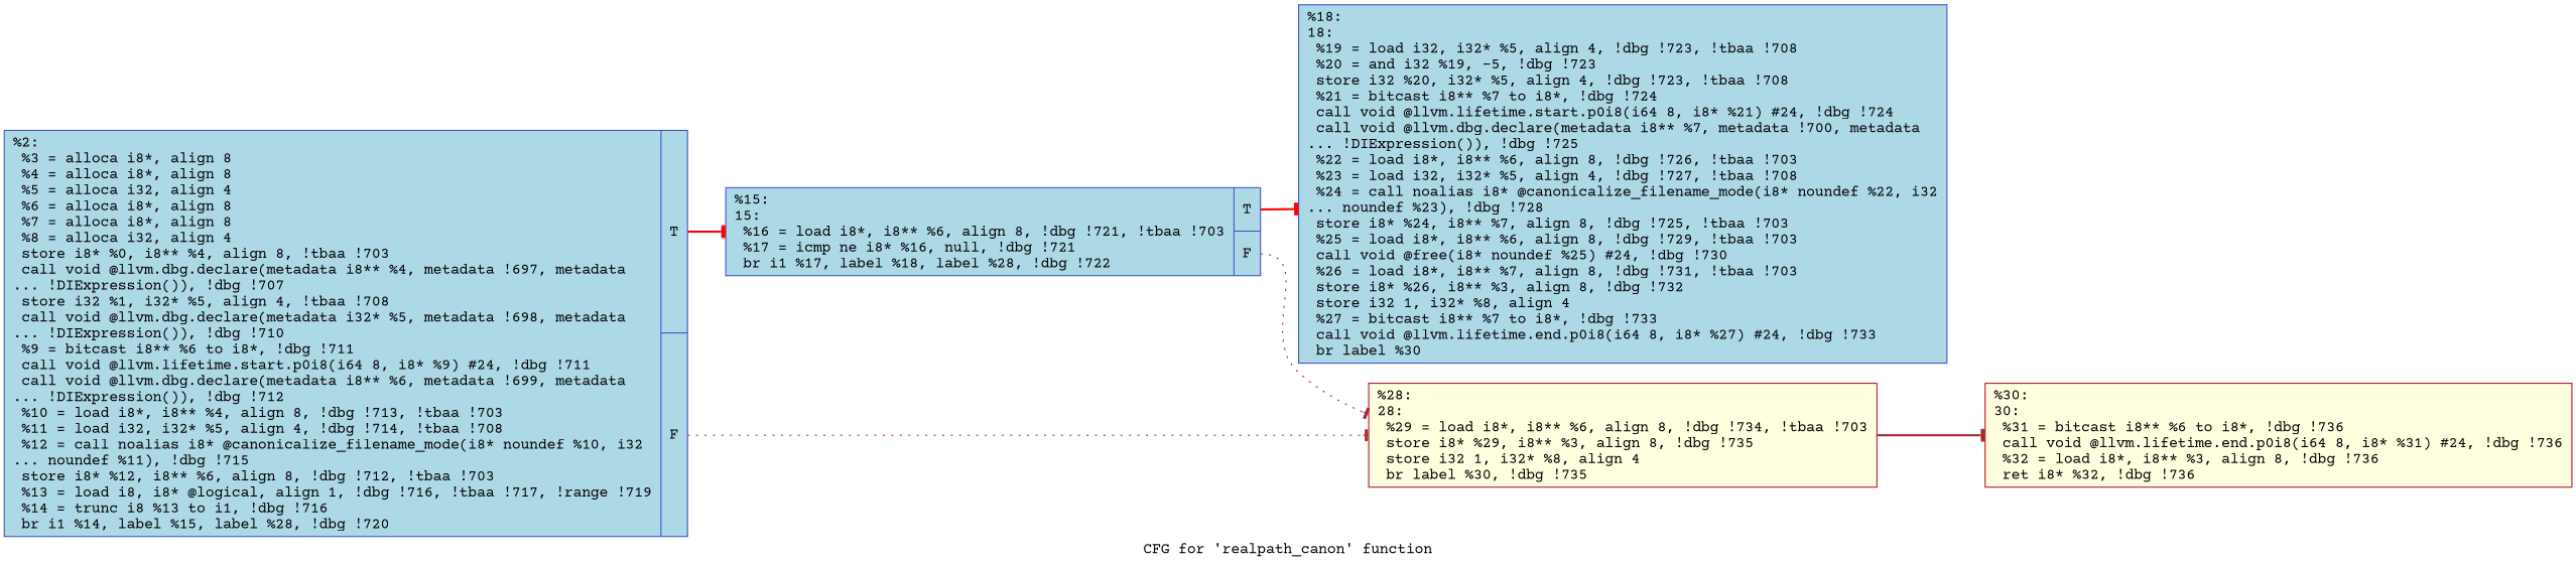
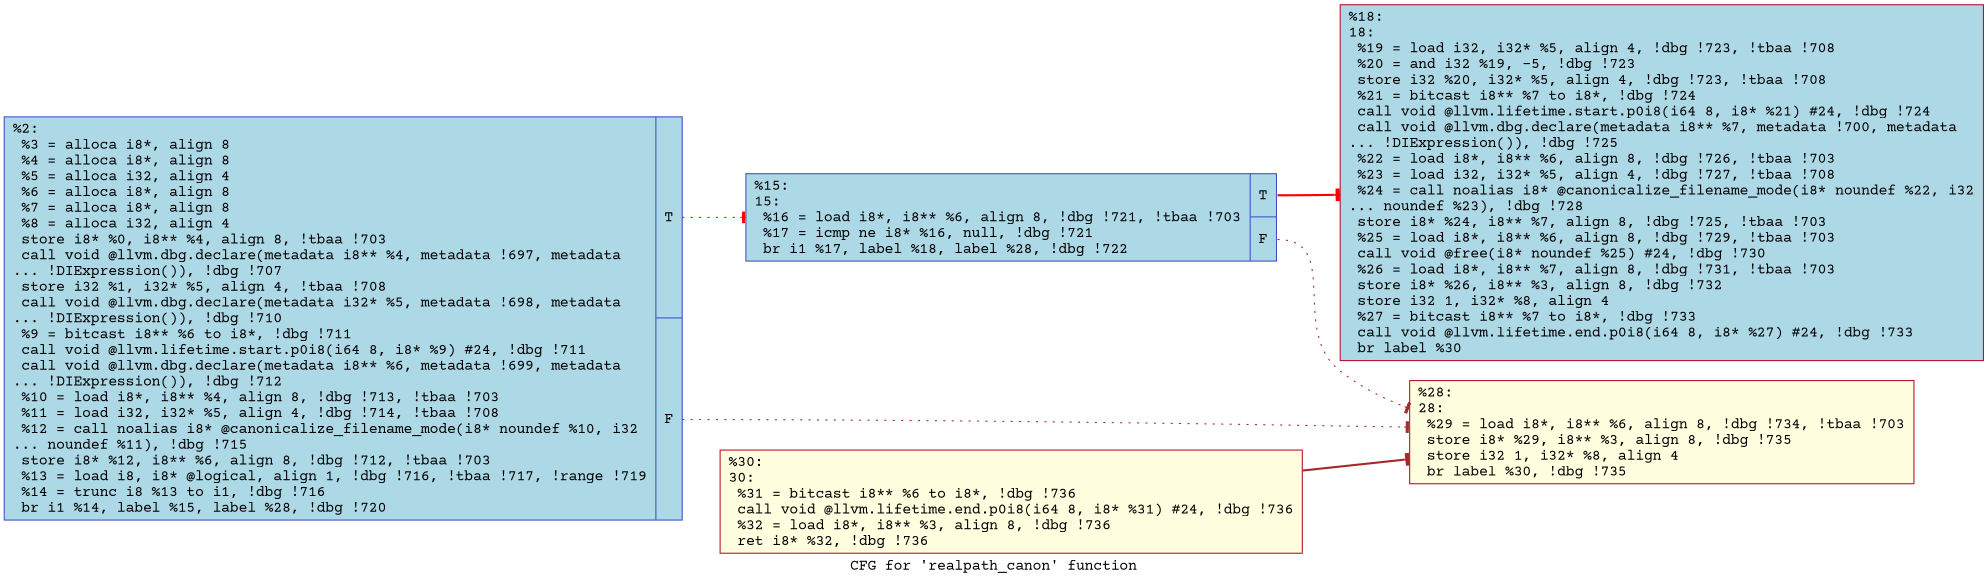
  digraph {
    fontname="Courier Prime"
    label="CFG for 'realpath_canon' function"
    rankdir=LR
    node [color="#3d50c3ff" fillcolor=lightblue fontname="Courier Prime" shape=record style=filled]
    edge [arrowhead=tee color=brown fontname="Courier Prime" style=dotted tailport=s0]
    n1 [label="{%2:\l  %3 = alloca i8*, align 8\l  %4 = alloca i8*, align 8\l  %5 = alloca i32, align 4\l  %6 = alloca i8*, align 8\l  %7 = alloca i8*, align 8\l  %8 = alloca i32, align 4\l  store i8* %0, i8** %4, align 8, !tbaa !703\l  call void @llvm.dbg.declare(metadata i8** %4, metadata !697, metadata\l... !DIExpression()), !dbg !707\l  store i32 %1, i32* %5, align 4, !tbaa !708\l  call void @llvm.dbg.declare(metadata i32* %5, metadata !698, metadata\l... !DIExpression()), !dbg !710\l  %9 = bitcast i8** %6 to i8*, !dbg !711\l  call void @llvm.lifetime.start.p0i8(i64 8, i8* %9) #24, !dbg !711\l  call void @llvm.dbg.declare(metadata i8** %6, metadata !699, metadata\l... !DIExpression()), !dbg !712\l  %10 = load i8*, i8** %4, align 8, !dbg !713, !tbaa !703\l  %11 = load i32, i32* %5, align 4, !dbg !714, !tbaa !708\l  %12 = call noalias i8* @canonicalize_filename_mode(i8* noundef %10, i32\l... noundef %11), !dbg !715\l  store i8* %12, i8** %6, align 8, !dbg !712, !tbaa !703\l  %13 = load i8, i8* @logical, align 1, !dbg !716, !tbaa !717, !range !719\l  %14 = trunc i8 %13 to i1, !dbg !716\l  br i1 %14, label %15, label %28, !dbg !720\l|{<s0>T|<s1>F}}"]
    n2 [label="{%15:\l15:                                               \l  %16 = load i8*, i8** %6, align 8, !dbg !721, !tbaa !703\l  %17 = icmp ne i8* %16, null, !dbg !721\l  br i1 %17, label %18, label %28, !dbg !722\l|{<s0>T|<s1>F}}"]
    n3 [color="#b70d28ff" fillcolor=lightyellow label="{%28:\l28:                                               \l  %29 = load i8*, i8** %6, align 8, !dbg !734, !tbaa !703\l  store i8* %29, i8** %3, align 8, !dbg !735\l  store i32 1, i32* %8, align 4\l  br label %30, !dbg !735\l}"]
-   n4 [label="{%18:\l18:                                               \l  %19 = load i32, i32* %5, align 4, !dbg !723, !tbaa !708\l  %20 = and i32 %19, -5, !dbg !723\l  store i32 %20, i32* %5, align 4, !dbg !723, !tbaa !708\l  %21 = bitcast i8** %7 to i8*, !dbg !724\l  call void @llvm.lifetime.start.p0i8(i64 8, i8* %21) #24, !dbg !724\l  call void @llvm.dbg.declare(metadata i8** %7, metadata !700, metadata\l... !DIExpression()), !dbg !725\l  %22 = load i8*, i8** %6, align 8, !dbg !726, !tbaa !703\l  %23 = load i32, i32* %5, align 4, !dbg !727, !tbaa !708\l  %24 = call noalias i8* @canonicalize_filename_mode(i8* noundef %22, i32\l... noundef %23), !dbg !728\l  store i8* %24, i8** %7, align 8, !dbg !725, !tbaa !703\l  %25 = load i8*, i8** %6, align 8, !dbg !729, !tbaa !703\l  call void @free(i8* noundef %25) #24, !dbg !730\l  %26 = load i8*, i8** %7, align 8, !dbg !731, !tbaa !703\l  store i8* %26, i8** %3, align 8, !dbg !732\l  store i32 1, i32* %8, align 4\l  %27 = bitcast i8** %7 to i8*, !dbg !733\l  call void @llvm.lifetime.end.p0i8(i64 8, i8* %27) #24, !dbg !733\l  br label %30\l}"]
+   n4 [color="#b70d28ff" label="{%18:\l18:                                               \l  %19 = load i32, i32* %5, align 4, !dbg !723, !tbaa !708\l  %20 = and i32 %19, -5, !dbg !723\l  store i32 %20, i32* %5, align 4, !dbg !723, !tbaa !708\l  %21 = bitcast i8** %7 to i8*, !dbg !724\l  call void @llvm.lifetime.start.p0i8(i64 8, i8* %21) #24, !dbg !724\l  call void @llvm.dbg.declare(metadata i8** %7, metadata !700, metadata\l... !DIExpression()), !dbg !725\l  %22 = load i8*, i8** %6, align 8, !dbg !726, !tbaa !703\l  %23 = load i32, i32* %5, align 4, !dbg !727, !tbaa !708\l  %24 = call noalias i8* @canonicalize_filename_mode(i8* noundef %22, i32\l... noundef %23), !dbg !728\l  store i8* %24, i8** %7, align 8, !dbg !725, !tbaa !703\l  %25 = load i8*, i8** %6, align 8, !dbg !729, !tbaa !703\l  call void @free(i8* noundef %25) #24, !dbg !730\l  %26 = load i8*, i8** %7, align 8, !dbg !731, !tbaa !703\l  store i8* %26, i8** %3, align 8, !dbg !732\l  store i32 1, i32* %8, align 4\l  %27 = bitcast i8** %7 to i8*, !dbg !733\l  call void @llvm.lifetime.end.p0i8(i64 8, i8* %27) #24, !dbg !733\l  br label %30\l}"]
    n5 [color="#b70d28ff" fillcolor=lightyellow label="{%30:\l30:                                               \l  %31 = bitcast i8** %6 to i8*, !dbg !736\l  call void @llvm.lifetime.end.p0i8(i64 8, i8* %31) #24, !dbg !736\l  %32 = load i8*, i8** %3, align 8, !dbg !736\l  ret i8* %32, !dbg !736\l}"]
-   n1 -> n2 [color=red style=bold]
+   n1 -> n2 [color=red]
    n1 -> n3 [tailport=s1]
    n2 -> n3 [tailport=s1]
    n2 -> n4 [color=red style=bold]
-   n3 -> n5 [style=bold tailport=""]
+   n5 -> n3 [style=bold tailport=""]
  }
